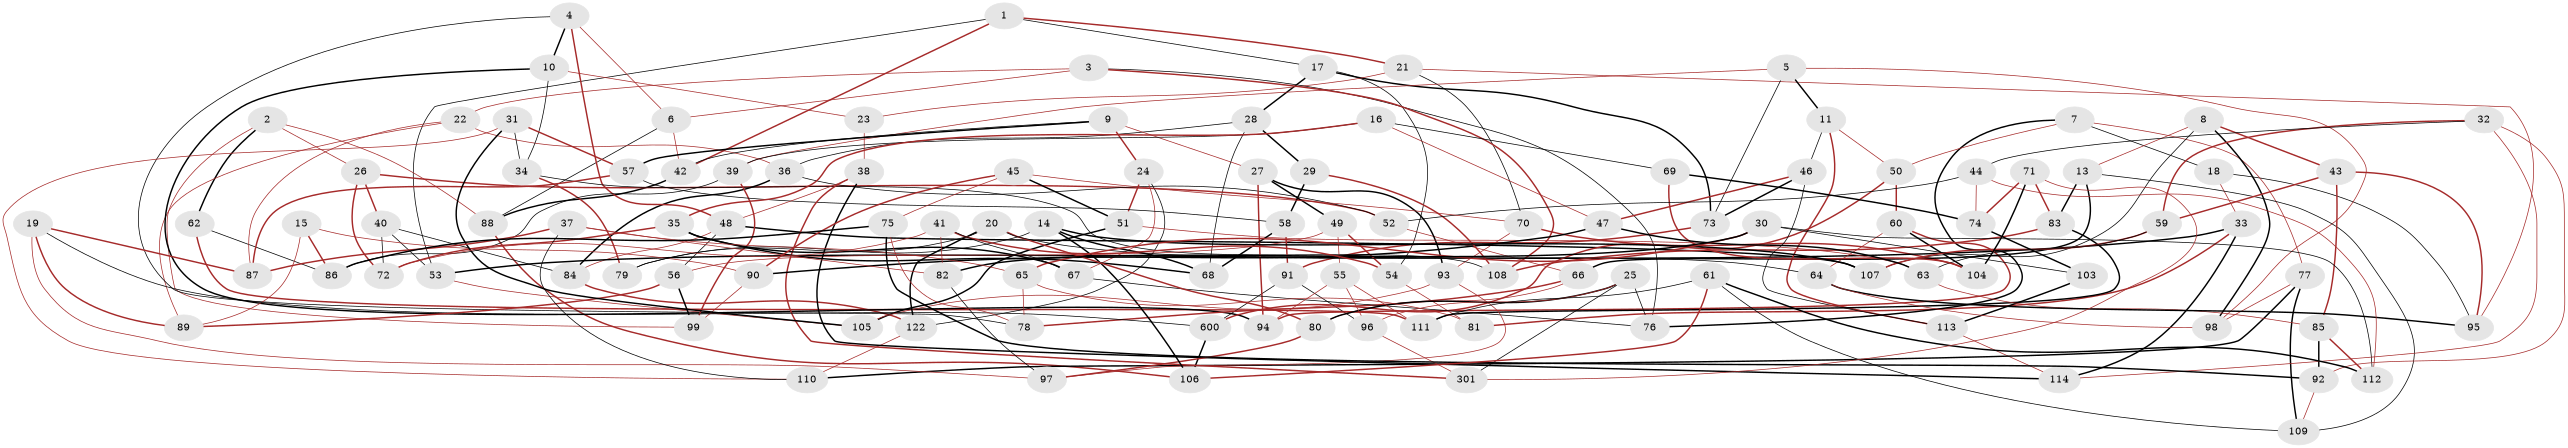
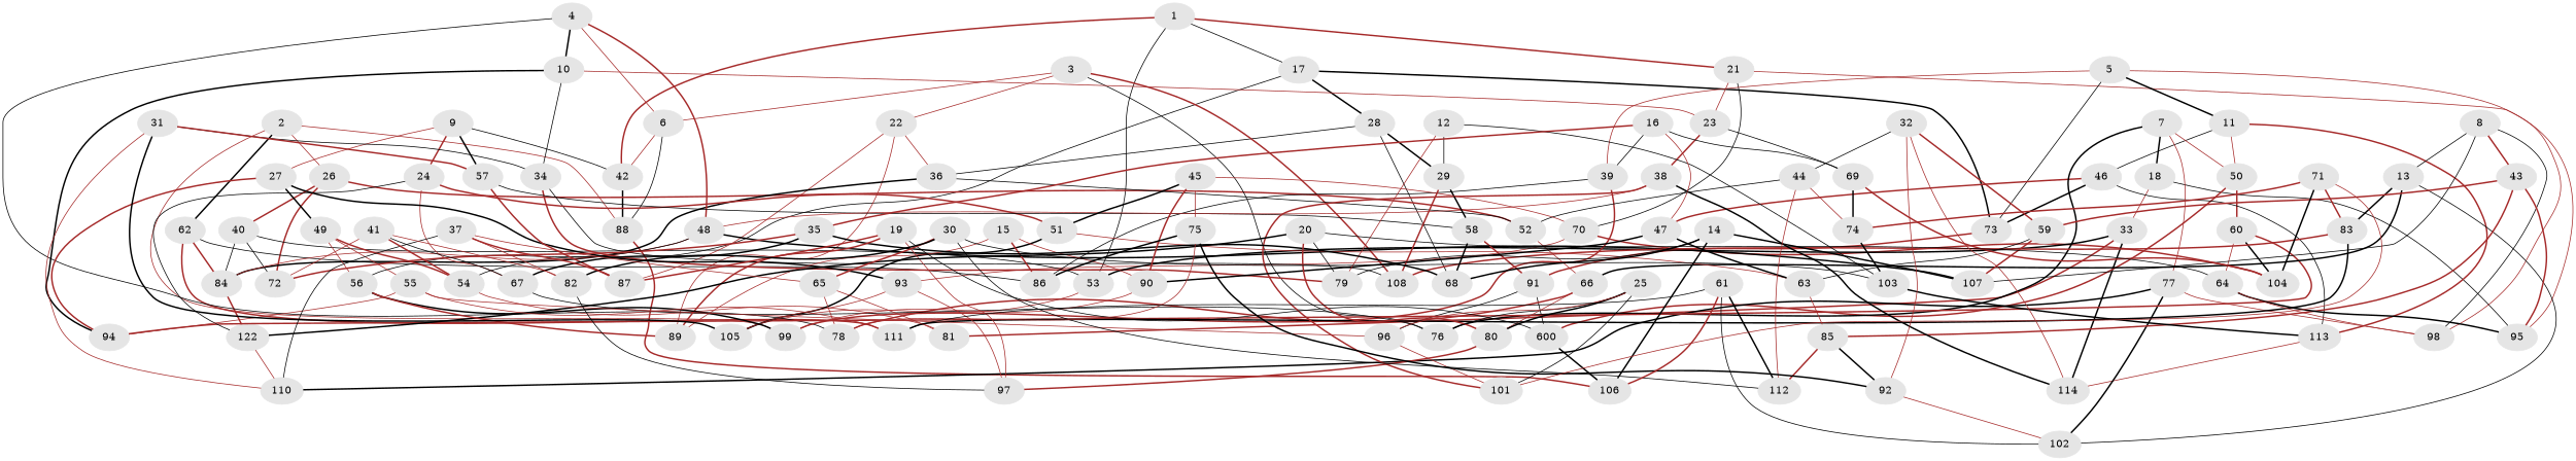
  graph {
    node [color=gray90 style=filled]
    edge [color=brown style=solid]
    1
    17
    21
    42
    53
    73
    28
    54
    23
    95
    70
    88
    105
    2
    26
    62
    99
    40
    52
    72
    86
    84
    111
    106
    3
    6
    22
    76
    108
    89
    87
    36
    4
    10
    78
    48
    34
    94
    18
    33
    5
    11
    39
    98
    50
    46
    113
    91
    7
    77
    n51 [label=600]
    60
-   109
+   109 [label=102]
    110
    8
    13
    43
    107
    66
    83
    59
    85
    9
    24
    27
    57
    n67 [label=122]
    51
    67
    49
    93
    58
    69
    38
    79
    47
    114
+   12
    29
    103
    15
    90
    80
    14
    68
    16
    35
    63
    74
    104
    81
    19
    97
    20
    64
-   101 [label=301]
+   101
    25
    96
    56
    55
    30
    65
    82
    112
    31
    32
    44
    92
    37
    41
    45
    75
    61
    71
    1 -- 17 [color=black]
    1 -- 21 [style=bold]
    1 -- 42 [style=bold]
    1 -- 53 [color=black]
    17 -- 73 [color=black style=bold]
    17 -- 28 [color=black style=bold]
    17 -- 54 [color=black]
    21 -- 23
    21 -- 95
    21 -- 70 [color=black]
    42 -- 88 [color=black style=bold]
    53 -- 105
    73 -- 91 [style=bold]
    28 -- 36 [color=black]
    28 -- 29 [color=black style=bold]
    28 -- 68 [color=black]
    54 -- 81
-   23 -- 38
+   23 -- 69 [color=black]
+   23 -- 38 [style=bold]
    70 -- 93
    70 -- 104 [style=bold]
    88 -- 106 [style=bold]
    2 -- 88
    2 -- 26
    2 -- 62 [color=black style=bold]
    2 -- 99
    26 -- 40 [style=bold]
    26 -- 52 [style=bold]
    26 -- 72 [style=bold]
    62 -- 86 [color=black]
+   62 -- 84 [style=bold]
    62 -- 111 [style=bold]
    40 -- 53 [color=black]
    40 -- 72 [color=black]
    40 -- 84 [color=black]
    52 -- 66
    84 -- n67 [style=bold]
    3 -- 6
    3 -- 22
    3 -- 76 [color=black]
    3 -- 108 [style=bold]
    6 -- 42
    6 -- 88 [color=black]
    22 -- 89
    22 -- 87
    22 -- 36
    36 -- 52 [color=black]
    36 -- 84 [color=black style=bold]
    4 -- 6
    4 -- 10 [color=black style=bold]
    4 -- 78 [color=black]
    4 -- 48 [style=bold]
    10 -- 23
    10 -- 34 [color=black]
    10 -- 94 [color=black style=bold]
    48 -- 84
    48 -- 107 [color=black style=bold]
    48 -- 56 [color=black]
    34 -- 108 [color=black]
    34 -- 79 [style=bold]
    18 -- 95 [color=black]
    18 -- 33
    33 -- 53 [color=black style=bold]
    33 -- 114 [color=black style=bold]
    33 -- 81 [style=bold]
    5 -- 73 [color=black]
    5 -- 11 [color=black style=bold]
    5 -- 39
    5 -- 98
    11 -- 50
    11 -- 46 [color=black]
    11 -- 113 [style=bold]
    39 -- 99 [style=bold]
    39 -- 86 [color=black]
    50 -- n51 [style=bold]
    50 -- 60 [style=bold]
    46 -- 73 [color=black style=bold]
    46 -- 113 [color=black]
    46 -- 47 [style=bold]
    113 -- 114
    91 -- n51 [color=black]
    91 -- 96 [color=black]
    7 -- 76 [color=black style=bold]
-   7 -- 18 [color=black]
+   7 -- 18 [color=black style=bold]
    7 -- 50
    7 -- 77
    77 -- 98
    77 -- 109 [color=black style=bold]
    77 -- 110 [color=black style=bold]
    n51 -- 106 [color=black style=bold]
    60 -- 94 [style=bold]
    60 -- 104 [color=black style=bold]
    60 -- 64
-   8 -- 98 [color=black style=bold]
-   8 -- 13
+   8 -- 98 [color=black]
+   8 -- 13 [color=black]
    8 -- 43 [style=bold]
    8 -- 107 [color=black]
    13 -- 109 [color=black]
    13 -- 66 [color=black style=bold]
    13 -- 83 [color=black style=bold]
    43 -- 95 [style=bold]
    43 -- 59 [style=bold]
    43 -- 85 [style=bold]
    66 -- 78 [style=bold]
    66 -- 80
    83 -- 111 [color=black style=bold]
    83 -- 108 [style=bold]
    59 -- 107 [style=bold]
    59 -- 63 [color=black]
    85 -- 112 [style=bold]
    85 -- 92 [color=black style=bold]
    9 -- 42 [color=black]
    9 -- 24 [style=bold]
    9 -- 27
    9 -- 57 [color=black style=bold]
    24 -- n67 [color=black]
    24 -- 51 [style=bold]
    24 -- 67
    27 -- 94 [style=bold]
    27 -- 49 [color=black style=bold]
    27 -- 93 [color=black style=bold]
    57 -- 87 [style=bold]
    57 -- 58 [color=black]
    n67 -- 110
    51 -- 105 [color=black style=bold]
    51 -- 63
    67 -- 76 [color=black]
    49 -- 54 [style=bold]
    49 -- 56
    49 -- 55
    93 -- 105
    93 -- 97
    58 -- 91 [style=bold]
    58 -- 68 [color=black style=bold]
    69 -- 74 [color=black style=bold]
    69 -- 104 [style=bold]
    38 -- 48
    38 -- 114 [color=black style=bold]
    38 -- 101 [style=bold]
    47 -- 90 [color=black style=bold]
    47 -- 63 [color=black style=bold]
+   12 -- 79
+   12 -- 29 [color=black]
+   12 -- 103 [color=black]
    29 -- 108 [style=bold]
    29 -- 58 [color=black style=bold]
    103 -- 113 [color=black style=bold]
    15 -- 86 [style=bold]
    15 -- 89
    15 -- 90
    90 -- 99
    80 -- 97 [style=bold]
    14 -- 106 [color=black style=bold]
    14 -- 107 [color=black style=bold]
    14 -- 79 [color=black]
    14 -- 68 [color=black style=bold]
    16 -- 39 [color=black]
    16 -- 69 [color=black]
    16 -- 47
    16 -- 35 [style=bold]
    35 -- 72 [style=bold]
    35 -- 67 [color=black style=bold]
    35 -- 68 [color=black style=bold]
    63 -- 85
    74 -- 103 [color=black style=bold]
    19 -- 89 [style=bold]
    19 -- 87 [style=bold]
    19 -- n51 [color=black]
    19 -- 97
    20 -- n67 [color=black style=bold]
    20 -- 79 [color=black]
    20 -- 80 [style=bold]
    20 -- 64 [color=black]
    64 -- 95 [color=black style=bold]
    64 -- 98
    25 -- 76 [color=black]
    25 -- 80 [color=black style=bold]
    25 -- 101 [color=black]
    25 -- 96
    96 -- 101
    56 -- 99 [color=black style=bold]
    56 -- 89 [style=bold]
    55 -- 111
    55 -- 94
    55 -- 96
    30 -- 103 [color=black]
    30 -- 65 [style=bold]
    30 -- 82 [color=black style=bold]
    30 -- 112 [color=black]
    65 -- 78
    65 -- 81
    82 -- 97 [color=black]
    31 -- 105 [color=black style=bold]
    31 -- 34 [color=black]
    31 -- 110
    31 -- 57 [style=bold]
    32 -- 59 [style=bold]
    32 -- 114
    32 -- 44 [color=black]
    32 -- 92
    44 -- 52 [color=black]
    44 -- 74
    44 -- 112
    92 -- 109
    37 -- 87 [style=bold]
    37 -- 110 [color=black]
    37 -- 65
    37 -- 82
    41 -- 54 [style=bold]
    41 -- 72
    41 -- 67 [color=black]
    41 -- 82
    45 -- 70
    45 -- 51 [color=black style=bold]
    45 -- 90 [style=bold]
    45 -- 75
    75 -- 86 [color=black style=bold]
    75 -- 78
    75 -- 92 [color=black style=bold]
    61 -- 111 [color=black]
    61 -- 106 [style=bold]
    61 -- 109 [color=black]
    61 -- 112 [color=black style=bold]
    71 -- 83 [style=bold]
    71 -- 74 [style=bold]
    71 -- 104 [color=black style=bold]
    71 -- 101
  }
